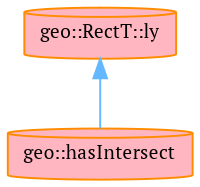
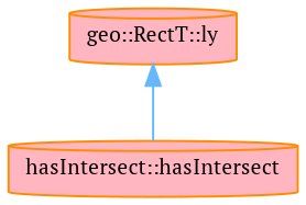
  digraph {
    rankdir=TB
    fontname="PT Serif"
    node [color=darkorange fillcolor=lightpink fontname="PT Serif" fontsize=10 shape=cylinder style=filled]
    n1 [fontcolor=black height=0.2 label="geo::RectT::ly" width=0.4]
-   n2 [height=0.2 label="geo::hasIntersect" width=0.4]
+   n2 [height=0.2 label="hasIntersect::hasIntersect" width=0.4]
    n1 -> n2 [color=steelblue1 dir=back fontname="PT Serif" fontsize=10 labelfontname=Helvetica labelfontsize=10 style=solid]
  }
